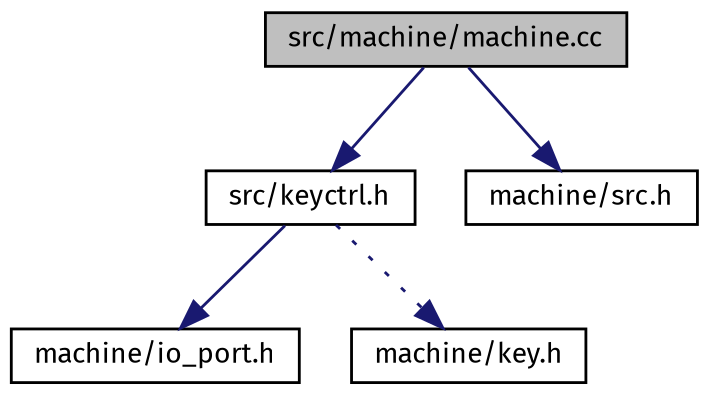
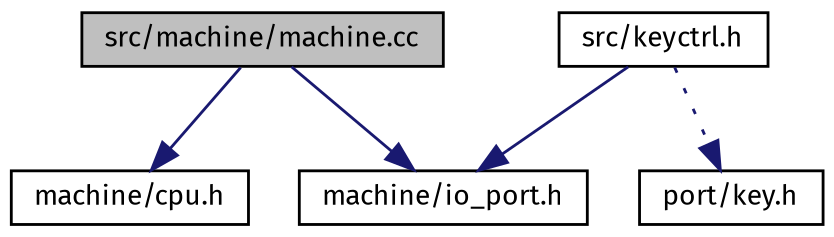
  digraph {
    fontname="Fira Sans"
    node [color=black fontname="Fira Sans" fontsize=10 shape=record]
    edge [color=midnightblue fontname="Fira Sans" fontsize=10 labelfontname=FreeSans labelfontsize=10 style=solid]
    n1 [fillcolor=grey75 fontcolor=black height=0.2 label="src/machine/machine.cc" style=filled width=0.4]
    n2 [height=0.2 label="src/keyctrl.h" width=0.4]
-   n3 [height=0.2 label="machine/src.h" width=0.4]
+   n3 [height=0.2 label="machine/cpu.h" width=0.4]
    n4 [height=0.2 label="machine/io_port.h" width=0.4]
-   n5 [height=0.2 label="machine/key.h" width=0.4]
-   n1 -> n2
+   n5 [height=0.2 label="port/key.h" width=0.4]
+   n1 -> n4
    n1 -> n3
    n2 -> n4
    n2 -> n5 [style=dotted]
  }
